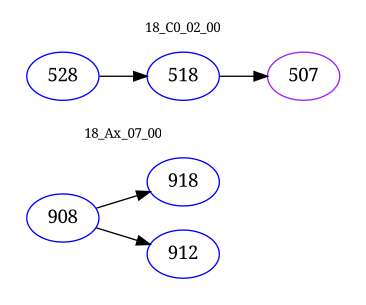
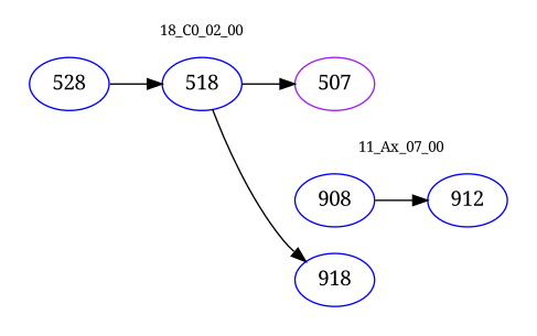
  digraph {
    fontname="Noto Serif"
    rankdir=LR
    node [color=blue fontname="Noto Serif"]
    edge [color=black fontname="Noto Serif"]
    n1 [label=908]
    n2 [label=912]
    n3 [label=918]
    n4 [label=518]
    n5 [label=528]
    n6 [color=purple label=507]
    subgraph cluster_1 {
      color=white
      fontsize=10
-     label="18_Ax_07_00"
+     label="11_Ax_07_00"
      n1
      n2
      n3
    }
    subgraph cluster_2 {
      color=white
      fontsize=10
      label="18_C0_02_00"
      n4
      n5
      n6
    }
    n1 -> n2
-   n1 -> n3
+   n4 -> n3
    n4 -> n6
    n5 -> n4
  }
